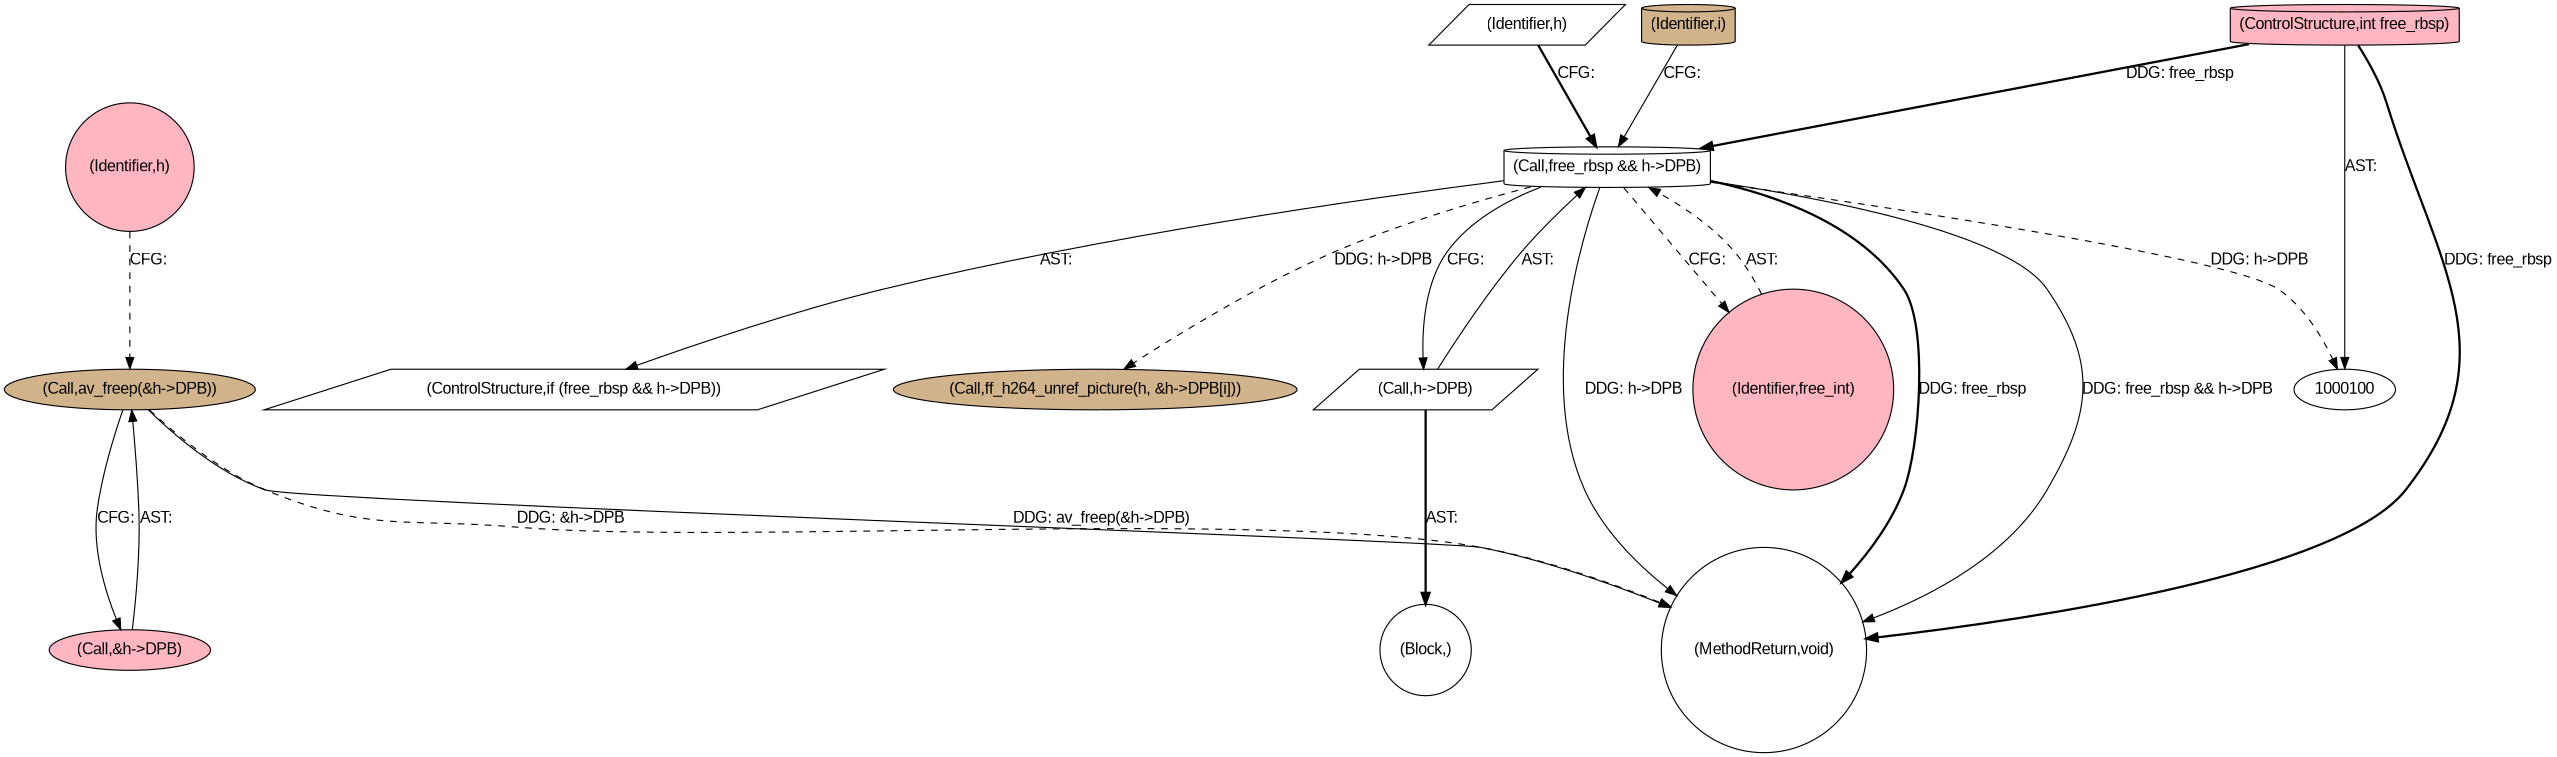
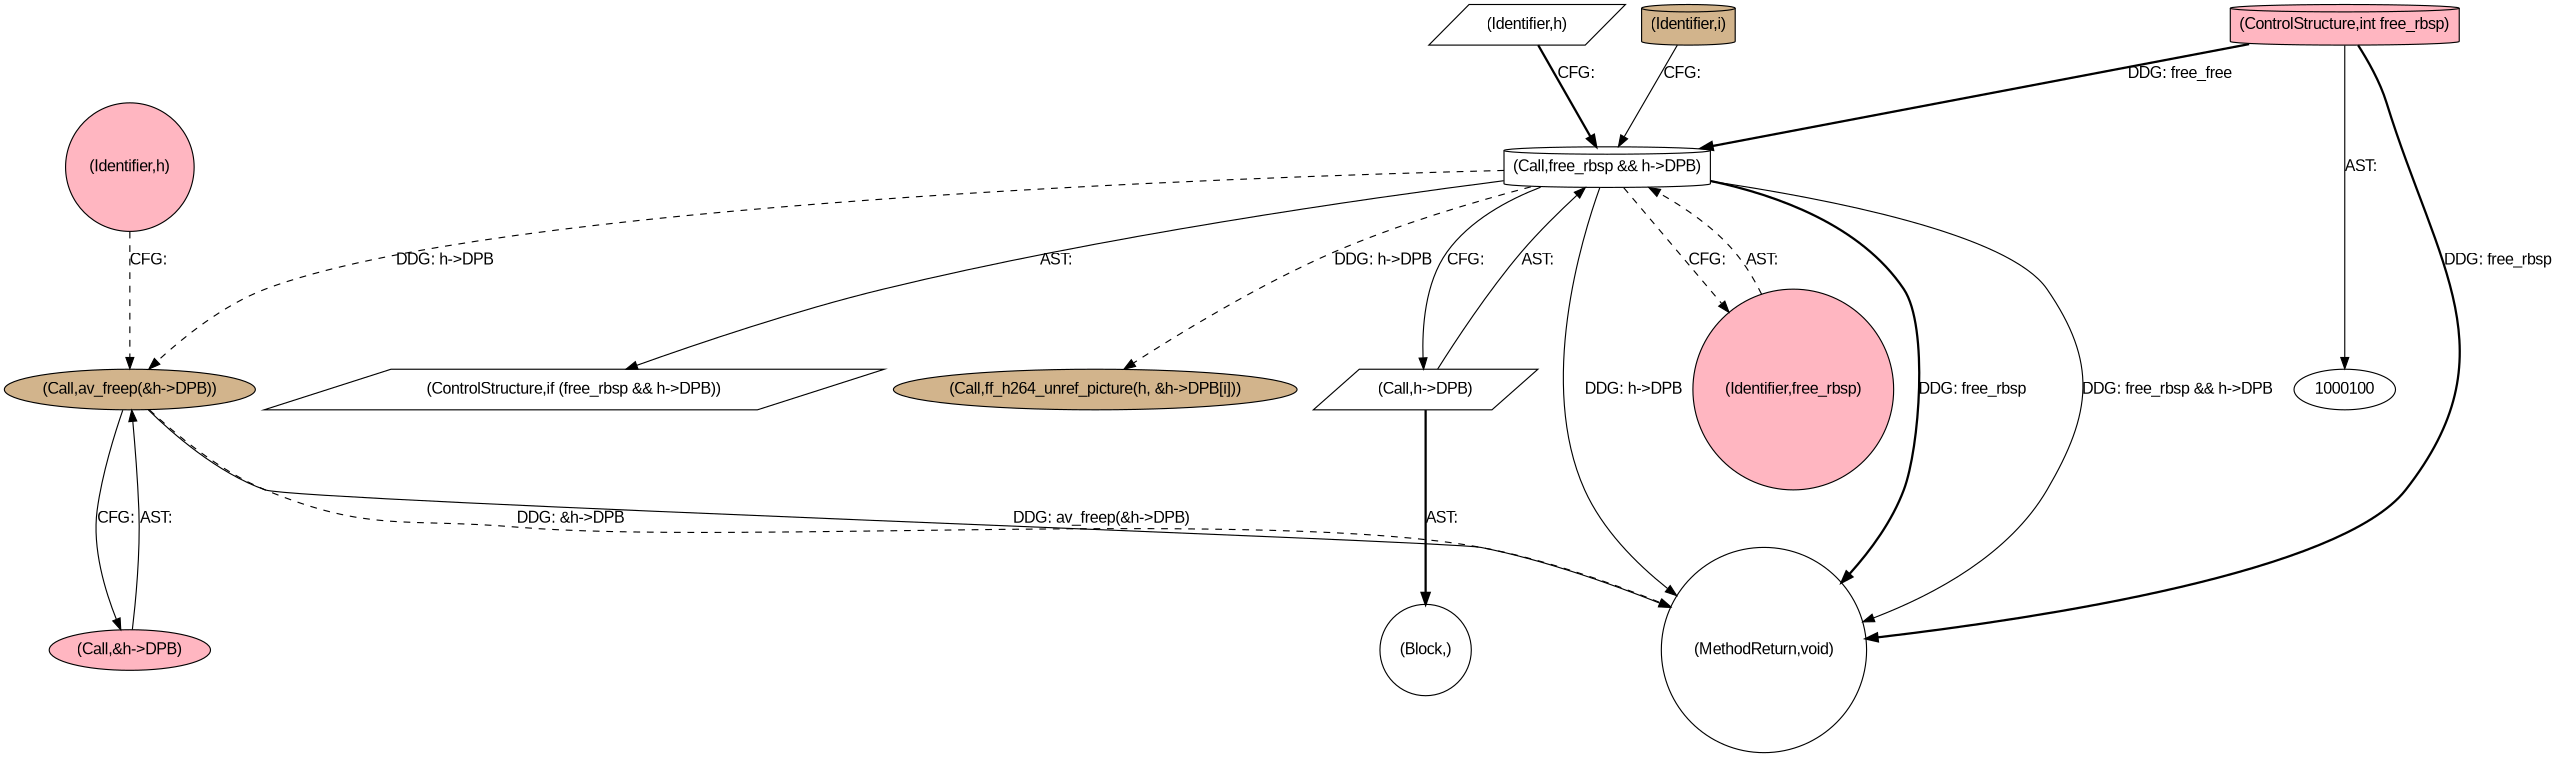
  digraph {
    fontname="Liberation Sans"
    node [fillcolor=white fontname="Liberation Sans" shape=ellipse style=filled]
    edge [fontname="Liberation Sans" style=solid]
    n1 [fillcolor=tan label="(Call,av_freep(&h->DPB))"]
    n2 [label="(MethodReturn,void)" shape=circle]
    n3 [fillcolor=lightpink label="(Call,&h->DPB)"]
    n4 [label="(Block,)" shape=circle]
    n5 [label="(Call,free_rbsp && h->DPB)" shape=cylinder]
-   n6 [fillcolor=lightpink label="(Identifier,free_int)" shape=circle]
+   n6 [fillcolor=lightpink label="(Identifier,free_rbsp)" shape=circle]
    n7 [label="(ControlStructure,if (free_rbsp && h->DPB))" shape=parallelogram]
    n8 [fillcolor=tan label="(Call,ff_h264_unref_picture(h, &h->DPB[i]))"]
    n9 [label="(Call,h->DPB)" shape=parallelogram]
    n10 [fillcolor=lightpink label="(ControlStructure,int free_rbsp)" shape=cylinder]
    1000100
    n12 [fillcolor=lightpink label="(Identifier,h)" shape=circle]
    n13 [label="(Identifier,h)" shape=parallelogram]
    n14 [fillcolor=tan label="(Identifier,i)" shape=cylinder]
    n1 -> n2 [label="DDG: av_freep(&h->DPB)"]
    n1 -> n2 [label="DDG: &h->DPB" style=dashed]
    n1 -> n3 [label="CFG: "]
    n3 -> n1 [label="AST: "]
-   n5 -> 1000100 [label="DDG: h->DPB" style=dashed]
+   n5 -> n1 [label="DDG: h->DPB" style=dashed]
    n5 -> n2 [label="DDG: free_rbsp && h->DPB"]
    n5 -> n2 [label="DDG: h->DPB"]
    n5 -> n2 [label="DDG: free_rbsp" style=bold]
    n5 -> n6 [label="CFG: " style=dashed]
    n5 -> n7 [label="AST: "]
    n5 -> n8 [label="DDG: h->DPB" style=dashed]
    n5 -> n9 [label="CFG: "]
    n6 -> n5 [label="AST: " style=dashed]
    n9 -> n4 [label="AST: " style=bold]
    n9 -> n5 [label="AST: "]
    n10 -> n2 [label="DDG: free_rbsp" style=bold]
-   n10 -> n5 [label="DDG: free_rbsp" style=bold]
+   n10 -> n5 [label="DDG: free_free" style=bold]
    n10 -> 1000100 [label="AST: "]
    n12 -> n1 [label="CFG: " style=dashed]
    n13 -> n5 [label="CFG: " style=bold]
    n14 -> n5 [label="CFG: "]
  }
